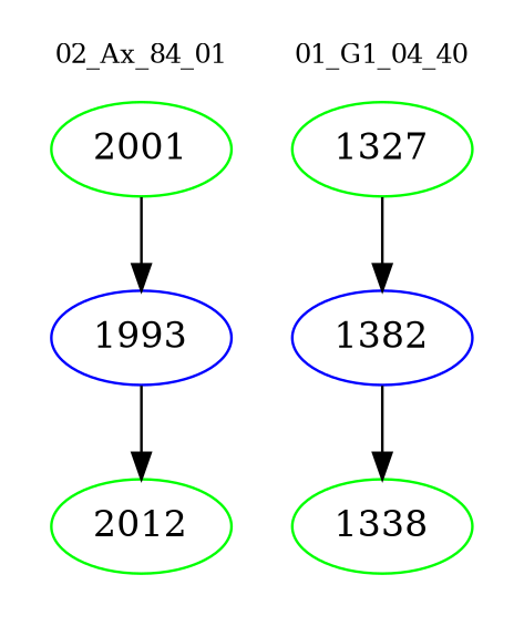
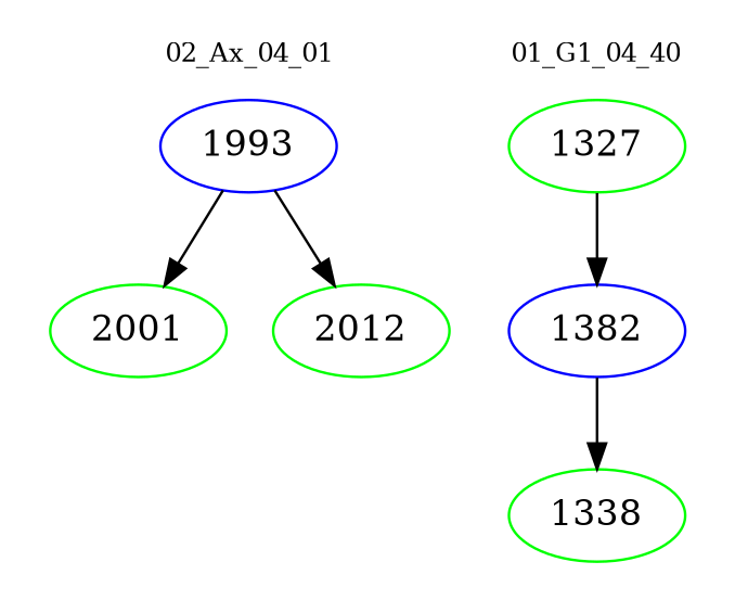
  digraph {
    node [color=green]
    edge [color=black]
    n1 [label=2001]
    n2 [color=blue label=1993]
    n3 [label=2012]
    n4 [label=1327]
    n5 [color=blue label=1382]
    n6 [label=1338]
    subgraph cluster_1 {
      color=white
      fontsize=10
-     label="02_Ax_84_01"
+     label="02_Ax_04_01"
      n1
      n2
      n3
    }
    subgraph cluster_2 {
      color=white
      fontsize=10
      label="01_G1_04_40"
      n4
      n5
      n6
    }
-   n1 -> n2
+   n2 -> n1
    n2 -> n3
    n4 -> n5
    n5 -> n6
  }
